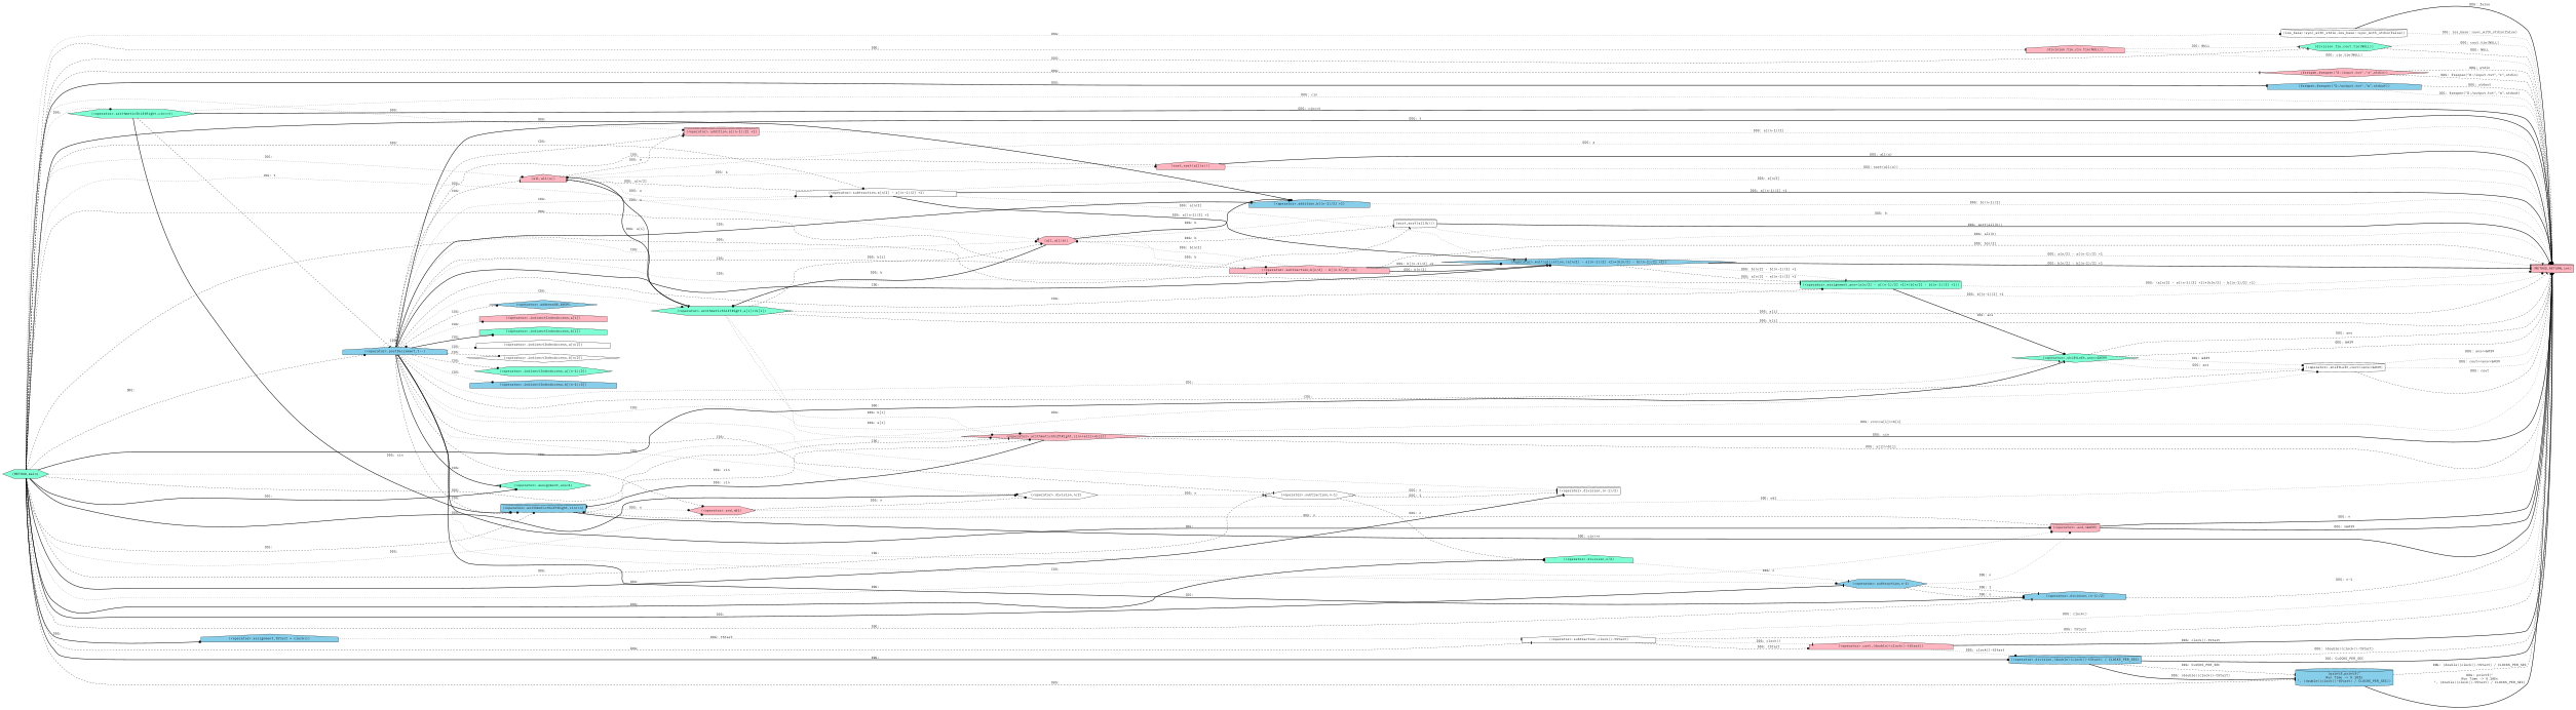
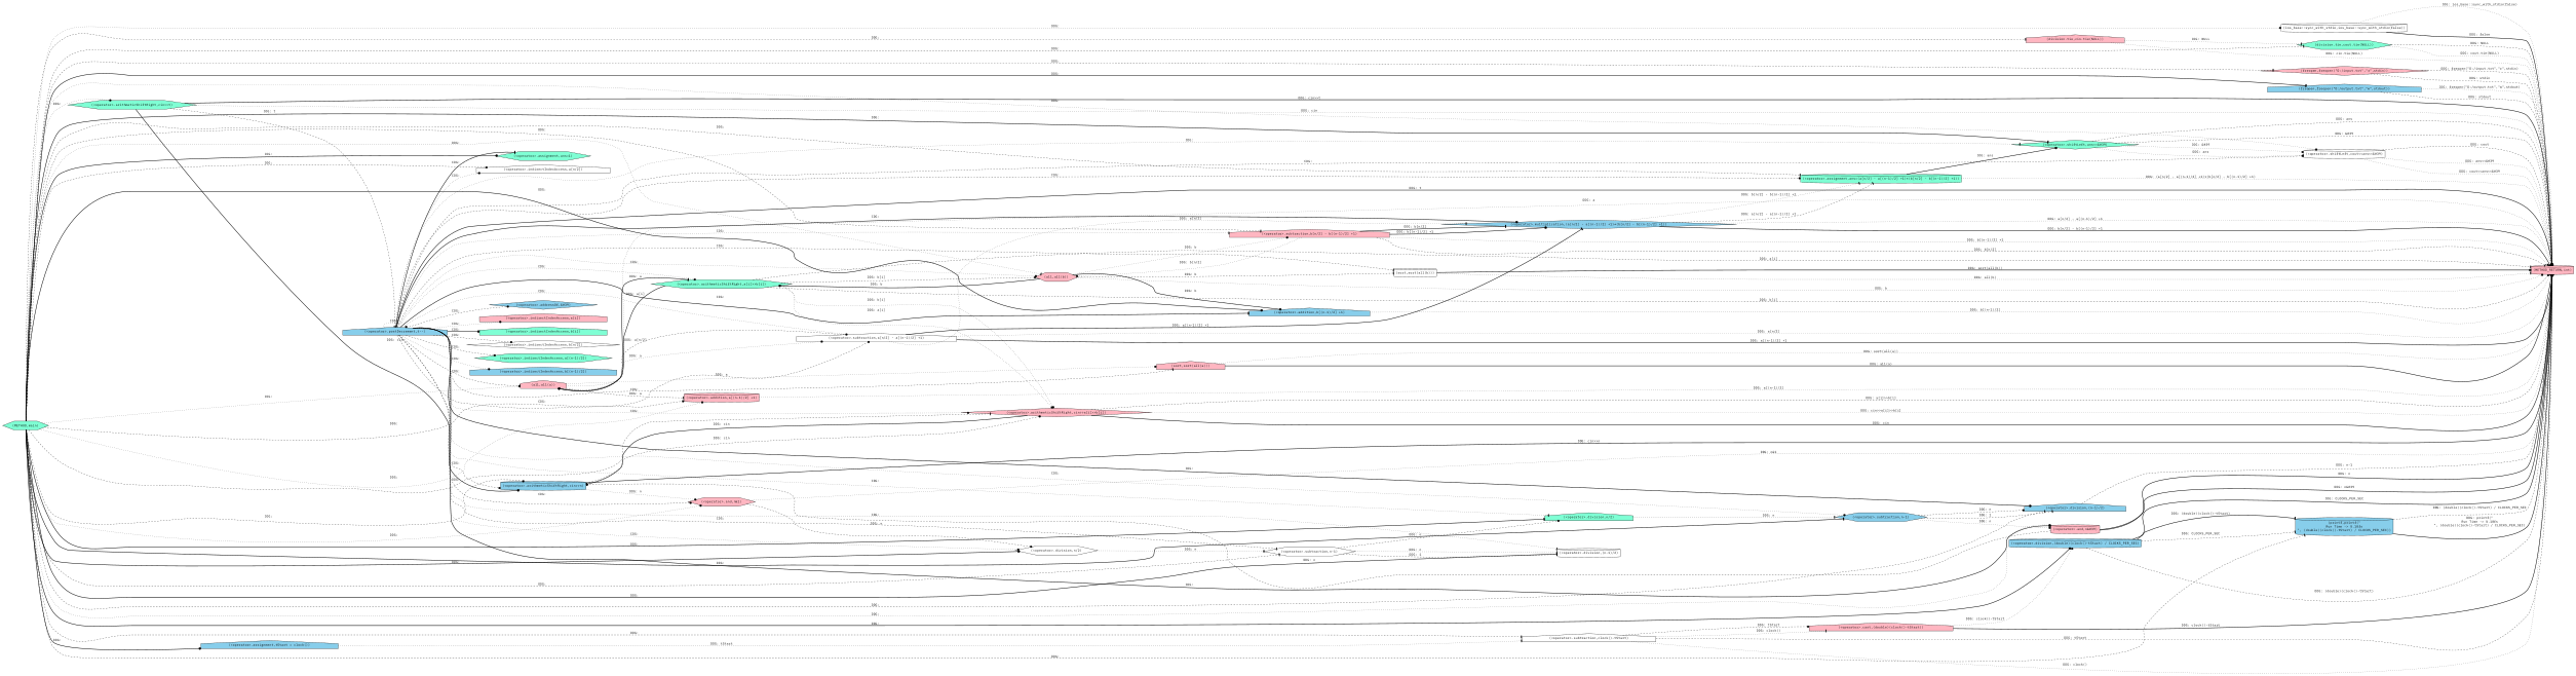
  digraph {
    fontname="IBM Plex Mono"
    rankdir=LR
    node [fillcolor=lightpink fontname="IBM Plex Mono" shape=house style=filled]
    edge [arrowhead=tee fontname="IBM Plex Mono" style=dotted]
    n1 [fillcolor=aquamarine label="(METHOD,main)" shape=hexagon]
    n2 [fillcolor=white label="(ios_base::sync_with_stdio,ios_base::sync_with_stdio(false))" shape=cylinder]
    n3 [label="(division.tie,cin.tie(NULL))"]
    n4 [fillcolor=aquamarine label="(division.tie,cout.tie(NULL))" shape=hexagon]
    n5 [fillcolor=skyblue label="(<operator>.assignment,tStart = clock())"]
    n6 [label="(freopen,freopen(\"D:/input.txt\",\"r\",stdin))" shape=diamond]
    n7 [fillcolor=skyblue label="(freopen,freopen(\"D:/output.txt\",\"w\",stdout))"]
    n8 [fillcolor=aquamarine label="(<operator>.arithmeticShiftRight,cin>>t)" shape=hexagon]
    n9 [fillcolor=skyblue label="(printf,printf(\"\nRun Time -> %.10fs\n\", (double)(clock()-tStart) / CLOCKS_PER_SEC))" shape=cylinder]
    n10 [fillcolor=skyblue label="(<operator>.postDecrement,t--)"]
    n11 [fillcolor=skyblue label="(<operator>.arithmeticShiftRight,cin>>n)" shape=cylinder]
    n12 [fillcolor=aquamarine label="(<operator>.assignment,ans=1)" shape=hexagon]
    n13 [fillcolor=white label="(<operator>.shiftLeft,cout<<ans<<&#39)" shape=cylinder]
    n14 [label="(<operator>.and,n&#39)" shape=cylinder]
    n15 [fillcolor=skyblue label="(<operator>.division,(double)(clock()-tStart) / CLOCKS_PER_SEC)" shape=cylinder]
    n16 [label="(<operator>.arithmeticShiftRight,cin>>a[i]>>b[i])" shape=diamond]
    n17 [label="(<operator>.and,n&1)" shape=hexagon]
    n18 [label="(all,all(a))"]
    n19 [label="(all,all(b))" shape=hexagon]
    n20 [fillcolor=aquamarine label="(<operator>.shiftLeft,ans<<&#39)" shape=diamond]
    n21 [fillcolor=white label="(<operator>.subtraction,clock()-tStart)"]
    n22 [fillcolor=aquamarine label="(<operator>.assignment,ans=(a[n/2] - a[(n-1)/2] +1)*(b[n/2] - b[(n-1)/2] +1))" shape=cylinder]
    n23 [fillcolor=white label="(<operator>.subtraction,a[n/2] - a[(n-1)/2] +1)"]
    n24 [label="(<operator>.subtraction,b[n/2] - b[(n-1)/2] +1)"]
    n25 [label="(<operator>.addition,a[(n-1)/2] +1)" shape=cylinder]
    n26 [fillcolor=skyblue label="(<operator>.addition,b[(n-1)/2] +1)"]
    n27 [fillcolor=white label="(<operator>.division,n/2)" shape=hexagon]
    n28 [fillcolor=aquamarine label="(<operator>.division,n/2)"]
    n29 [fillcolor=white label="(<operator>.division,(n-1)/2)" shape=cylinder]
    n30 [fillcolor=skyblue label="(<operator>.division,(n-1)/2)"]
    n31 [fillcolor=white label="(<operator>.subtraction,n-1)" shape=hexagon]
    n32 [fillcolor=skyblue label="(<operator>.subtraction,n-1)" shape=hexagon]
    n33 [label="(METHOD_RETURN,int)" shape=cylinder]
    n34 [label="(sort,sort(all(a)))"]
    n35 [fillcolor=white label="(sort,sort(all(b)))" shape=cylinder]
    n36 [fillcolor=aquamarine label="(<operator>.arithmeticShiftRight,a[i]>>b[i])" shape=hexagon]
    n37 [fillcolor=skyblue label="(<operator>.multiplication,(a[n/2] - a[(n-1)/2] +1)*(b[n/2] - b[(n-1)/2] +1))" shape=diamond]
    n38 [fillcolor=skyblue label="(<operator>.addressOf,&#39)" shape=diamond]
    n39 [label="(<operator>.indirectIndexAccess,a[i])"]
    n40 [fillcolor=aquamarine label="(<operator>.indirectIndexAccess,b[i])"]
    n41 [fillcolor=white label="(<operator>.indirectIndexAccess,a[n/2])"]
    n42 [fillcolor=white label="(<operator>.indirectIndexAccess,b[n/2])" shape=diamond]
    n43 [fillcolor=aquamarine label="(<operator>.indirectIndexAccess,a[(n-1)/2])" shape=hexagon]
    n44 [fillcolor=skyblue label="(<operator>.indirectIndexAccess,b[(n-1)/2])"]
    n45 [label="(<operator>.cast,(double)(clock()-tStart))"]
    n1 -> n2 [arrowhead=dot label="DDG: "]
    n1 -> n3 [label="DDG: " style=dashed]
    n1 -> n4 [label="DDG: " style=dashed]
    n1 -> n5 [arrowhead=dot label="DDG: " style=bold]
    n1 -> n6 [label="DDG: " style=dashed]
    n1 -> n7 [label="DDG: " style=bold]
    n1 -> n8 [arrowhead=dot label="DDG: "]
    n1 -> n9 [label="DDG: " style=dashed]
-   n1 -> n10 [arrowhead=dot label="DDG: " style=dashed]
+   n1 -> n41 [arrowhead=dot label="DDG: " style=dashed]
    n1 -> n11 [arrowhead=dot label="DDG: " style=dashed]
    n1 -> n12 [arrowhead=dot label="DDG: " style=bold]
    n1 -> n13 [arrowhead=dot label="DDG: "]
    n1 -> n14 [arrowhead=dot label="DDG: "]
    n1 -> n15 [arrowhead=dot label="DDG: " style=bold]
    n1 -> n16 [label="DDG: " style=dashed]
    n1 -> n17 [arrowhead=dot label="DDG: "]
    n1 -> n18 [arrowhead=dot label="DDG: "]
    n1 -> n19 [label="DDG: "]
    n1 -> n20 [label="DDG: " style=bold]
    n1 -> n21 [label="DDG: " style=dashed]
    n1 -> n22 [label="DDG: " style=dashed]
    n1 -> n23 [arrowhead=dot label="DDG: " style=dashed]
    n1 -> n24 [label="DDG: " style=dashed]
    n1 -> n25 [arrowhead=dot label="DDG: "]
    n1 -> n26 [arrowhead=dot label="DDG: " style=bold]
    n1 -> n27 [arrowhead=dot label="DDG: " style=bold]
    n1 -> n28 [label="DDG: " style=bold]
    n1 -> n29 [label="DDG: " style=bold]
    n1 -> n30 [label="DDG: " style=dashed]
    n1 -> n31 [label="DDG: " style=dashed]
    n1 -> n32 [label="DDG: " style=bold]
    n2 -> n33 [arrowhead=dot label="DDG: ios_base::sync_with_stdio(false)"]
    n2 -> n33 [arrowhead=dot label="DDG: false" style=bold]
    n3 -> n4 [label="DDG: NULL"]
    n3 -> n33 [label="DDG: cin.tie(NULL)"]
    n4 -> n33 [label="DDG: NULL" style=dashed]
    n4 -> n33 [label="DDG: cout.tie(NULL)"]
    n5 -> n21 [label="DDG: tStart"]
    n6 -> n33 [arrowhead=dot label="DDG: freopen(\"D:/input.txt\",\"r\",stdin)" style=dashed]
    n6 -> n33 [label="DDG: stdin" style=dashed]
    n7 -> n33 [label="DDG: freopen(\"D:/output.txt\",\"w\",stdout)"]
    n7 -> n33 [label="DDG: stdout" style=dashed]
    n8 -> n10 [label="DDG: t" style=dashed]
    n8 -> n11 [arrowhead=dot label="DDG: cin" style=bold]
    n8 -> n33 [label="DDG: cin"]
    n8 -> n33 [arrowhead=dot label="DDG: cin>>t" style=bold]
    n9 -> n33 [label="DDG: (double)(clock()-tStart) / CLOCKS_PER_SEC" style=dashed]
    n9 -> n33 [label="DDG: printf(\"\nRun Time -> %.10fs\n\", (double)(clock()-tStart) / CLOCKS_PER_SEC)" style=bold]
    n10 -> n10 [arrowhead=dot label="CDG: "]
    n10 -> n11 [arrowhead=dot label="CDG: " style=dashed]
    n10 -> n12 [label="CDG: " style=bold]
    n10 -> n13 [arrowhead=dot label="CDG: " style=dashed]
    n10 -> n14 [arrowhead=dot label="CDG: " style=bold]
    n10 -> n16 [arrowhead=dot label="CDG: "]
    n10 -> n17 [arrowhead=dot label="CDG: " style=dashed]
    n10 -> n18 [label="CDG: " style=dashed]
    n10 -> n19 [arrowhead=dot label="CDG: "]
    n10 -> n20 [label="CDG: "]
    n10 -> n22 [arrowhead=dot label="CDG: " style=dashed]
    n10 -> n23 [arrowhead=dot label="CDG: "]
    n10 -> n24 [label="CDG: "]
    n10 -> n25 [arrowhead=dot label="CDG: " style=dashed]
    n10 -> n26 [label="CDG: " style=bold]
    n10 -> n27 [arrowhead=dot label="CDG: "]
    n10 -> n28 [label="CDG: "]
    n10 -> n29 [label="CDG: "]
    n10 -> n30 [arrowhead=dot label="CDG: " style=bold]
    n10 -> n31 [label="CDG: " style=dashed]
    n10 -> n32 [arrowhead=dot label="CDG: "]
    n10 -> n33 [arrowhead=dot label="DDG: t" style=bold]
    n10 -> n34 [label="CDG: " style=dashed]
    n10 -> n35 [label="CDG: " style=dashed]
    n10 -> n36 [arrowhead=dot label="CDG: "]
    n10 -> n37 [arrowhead=dot label="CDG: " style=bold]
    n10 -> n38 [arrowhead=dot label="CDG: " style=dashed]
    n10 -> n39 [arrowhead=dot label="CDG: "]
    n10 -> n40 [arrowhead=dot label="CDG: " style=bold]
    n10 -> n41 [arrowhead=dot label="CDG: "]
    n10 -> n42 [arrowhead=dot label="CDG: " style=dashed]
    n10 -> n43 [arrowhead=dot label="CDG: " style=dashed]
    n10 -> n44 [arrowhead=dot label="CDG: "]
    n11 -> n16 [arrowhead=dot label="DDG: cin" style=dashed]
    n11 -> n17 [arrowhead=dot label="DDG: n"]
    n11 -> n33 [label="DDG: cin>>n" style=bold]
    n13 -> n33 [label="DDG: ans<<&#39"]
    n13 -> n33 [arrowhead=dot label="DDG: cout<<ans<<&#39"]
    n13 -> n33 [label="DDG: cout" style=dashed]
    n14 -> n11 [arrowhead=dot label="DDG: n" style=dashed]
    n14 -> n33 [label="DDG: n" style=bold]
    n14 -> n33 [label="DDG: n&#39" style=bold]
    n15 -> n9 [label="DDG: CLOCKS_PER_SEC" style=dashed]
    n15 -> n9 [label="DDG: (double)(clock()-tStart)" style=bold]
    n15 -> n33 [label="DDG: (double)(clock()-tStart)" style=dashed]
    n15 -> n33 [label="DDG: CLOCKS_PER_SEC" style=bold]
    n16 -> n11 [label="DDG: cin" style=bold]
    n16 -> n33 [label="DDG: cin" style=bold]
    n16 -> n33 [arrowhead=dot label="DDG: a[i]>>b[i]" style=dashed]
    n16 -> n33 [label="DDG: cin>>a[i]>>b[i]"]
    n17 -> n27 [arrowhead=dot label="DDG: n" style=dashed]
    n17 -> n33 [label="DDG: n&1"]
    n18 -> n23 [arrowhead=dot label="DDG: a"]
    n18 -> n25 [label="DDG: a" style=dashed]
    n18 -> n33 [label="DDG: a"]
    n18 -> n34 [arrowhead=dot label="DDG: a"]
    n18 -> n36 [label="DDG: a" style=bold]
    n19 -> n24 [arrowhead=dot label="DDG: b"]
    n19 -> n26 [arrowhead=dot label="DDG: b" style=bold]
    n19 -> n33 [arrowhead=dot label="DDG: b"]
    n19 -> n35 [label="DDG: b" style=dashed]
    n19 -> n36 [arrowhead=dot label="DDG: b" style=bold]
    n20 -> n13 [label="DDG: ans"]
    n20 -> n13 [arrowhead=dot label="DDG: &#39"]
    n20 -> n33 [arrowhead=dot label="DDG: ans" style=dashed]
    n20 -> n33 [label="DDG: &#39" style=dashed]
    n21 -> n33 [label="DDG: clock()"]
    n21 -> n33 [label="DDG: tStart" style=dashed]
    n21 -> n45 [arrowhead=dot label="DDG: tStart" style=dashed]
    n21 -> n45 [label="DDG: clock()"]
    n22 -> n20 [arrowhead=dot label="DDG: ans" style=bold]
    n22 -> n33 [arrowhead=dot label="DDG: (a[n/2] - a[(n-1)/2] +1)*(b[n/2] - b[(n-1)/2] +1)"]
    n23 -> n18 [label="DDG: a[n/2]" style=dashed]
    n23 -> n33 [arrowhead=dot label="DDG: a[n/2]"]
    n23 -> n33 [arrowhead=dot label="DDG: a[(n-1)/2] +1" style=bold]
    n23 -> n37 [label="DDG: a[n/2]"]
    n23 -> n37 [label="DDG: a[(n-1)/2] +1" style=bold]
    n24 -> n19 [arrowhead=dot label="DDG: b[n/2]"]
    n24 -> n33 [label="DDG: b[n/2]" style=dashed]
    n24 -> n33 [arrowhead=dot label="DDG: b[(n-1)/2] +1"]
    n24 -> n37 [arrowhead=dot label="DDG: b[(n-1)/2] +1" style=bold]
    n24 -> n37 [label="DDG: b[n/2]" style=bold]
    n25 -> n33 [label="DDG: a[(n-1)/2]"]
    n26 -> n33 [label="DDG: b[(n-1)/2]"]
    n27 -> n31 [label="DDG: n"]
    n28 -> n32 [label="DDG: n"]
    n30 -> n33 [arrowhead=dot label="DDG: n-1" style=dashed]
    n31 -> n28 [arrowhead=dot label="DDG: n" style=dashed]
    n31 -> n29 [label="DDG: n"]
    n31 -> n29 [label="DDG: 1" style=dashed]
    n32 -> n14 [arrowhead=dot label="DDG: n"]
    n32 -> n30 [label="DDG: 1" style=dashed]
    n32 -> n30 [arrowhead=dot label="DDG: n" style=dashed]
    n34 -> n33 [arrowhead=dot label="DDG: all(a)" style=bold]
    n34 -> n33 [label="DDG: sort(all(a))"]
    n35 -> n33 [label="DDG: all(b)"]
    n35 -> n33 [arrowhead=dot label="DDG: sort(all(b))" style=bold]
    n36 -> n16 [arrowhead=dot label="DDG: b[i]"]
    n36 -> n16 [arrowhead=dot label="DDG: a[i]"]
    n36 -> n18 [arrowhead=dot label="DDG: a[i]" style=bold]
    n36 -> n19 [arrowhead=dot label="DDG: b[i]" style=dashed]
    n36 -> n33 [label="DDG: a[i]" style=dashed]
    n36 -> n33 [arrowhead=dot label="DDG: b[i]" style=dashed]
    n37 -> n22 [label="DDG: a[n/2] - a[(n-1)/2] +1" style=dashed]
    n37 -> n22 [label="DDG: b[n/2] - b[(n-1)/2] +1"]
    n37 -> n33 [label="DDG: a[n/2] - a[(n-1)/2] +1"]
    n37 -> n33 [label="DDG: b[n/2] - b[(n-1)/2] +1" style=bold]
    n45 -> n15 [arrowhead=dot label="DDG: clock()-tStart"]
    n45 -> n33 [arrowhead=dot label="DDG: clock()-tStart" style=bold]
  }
